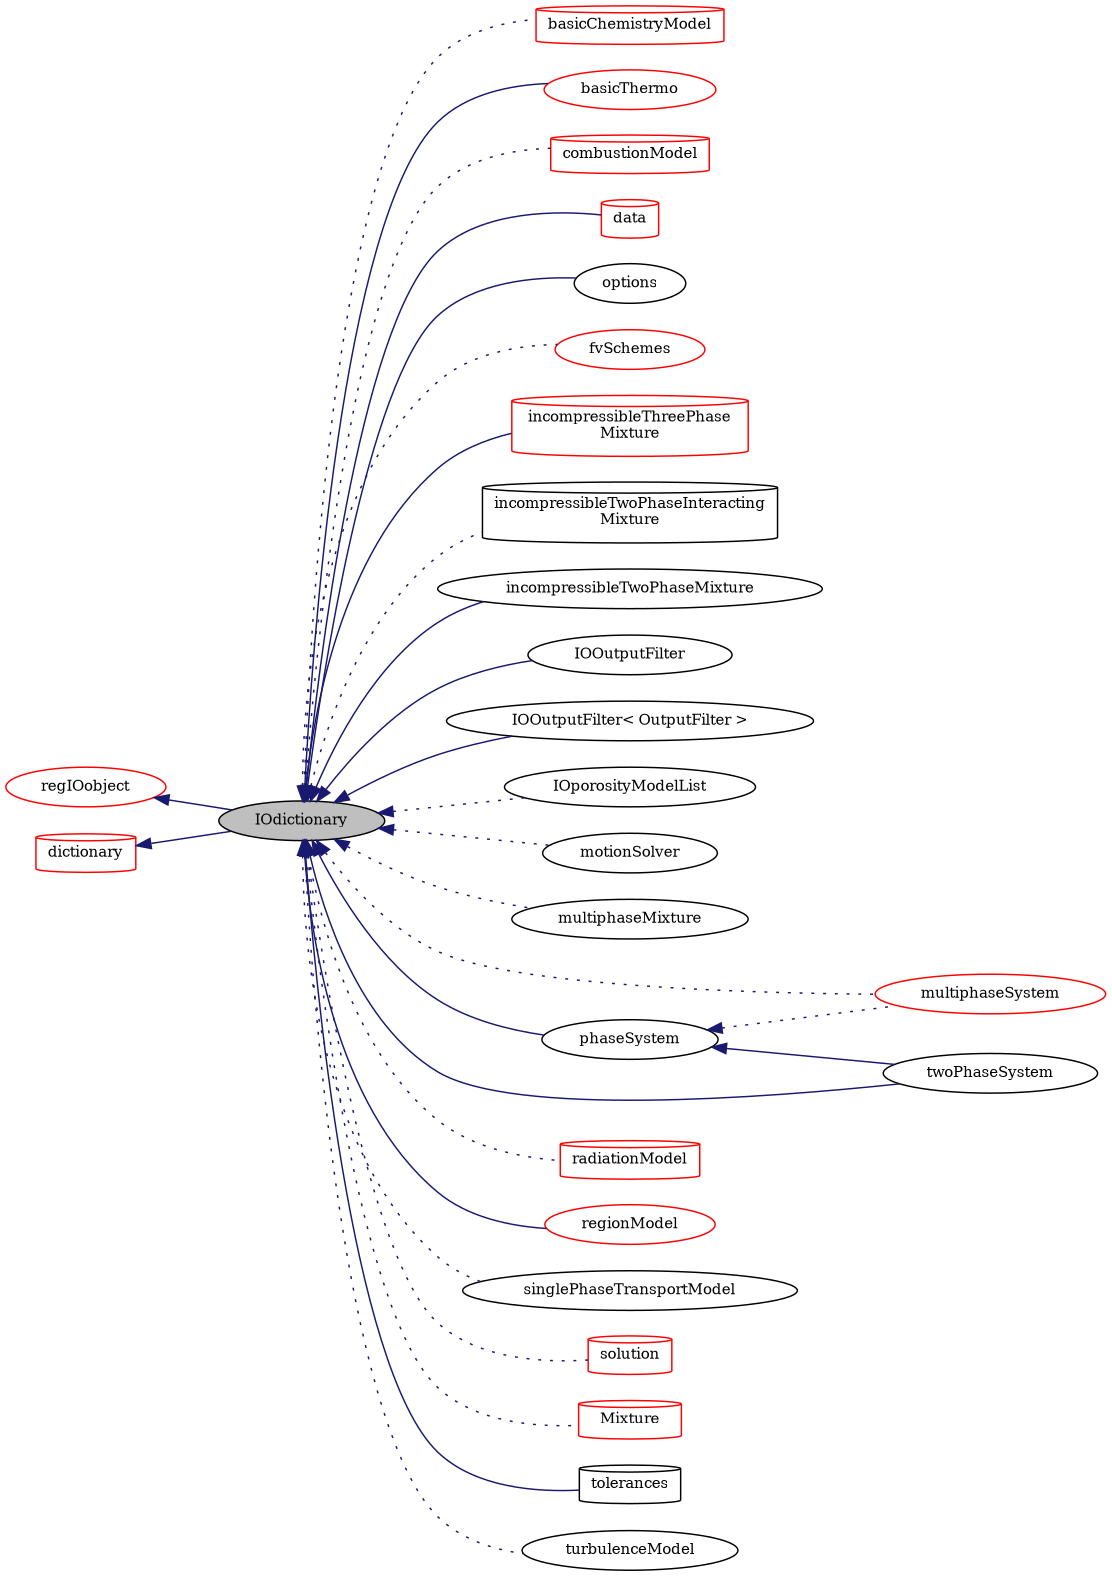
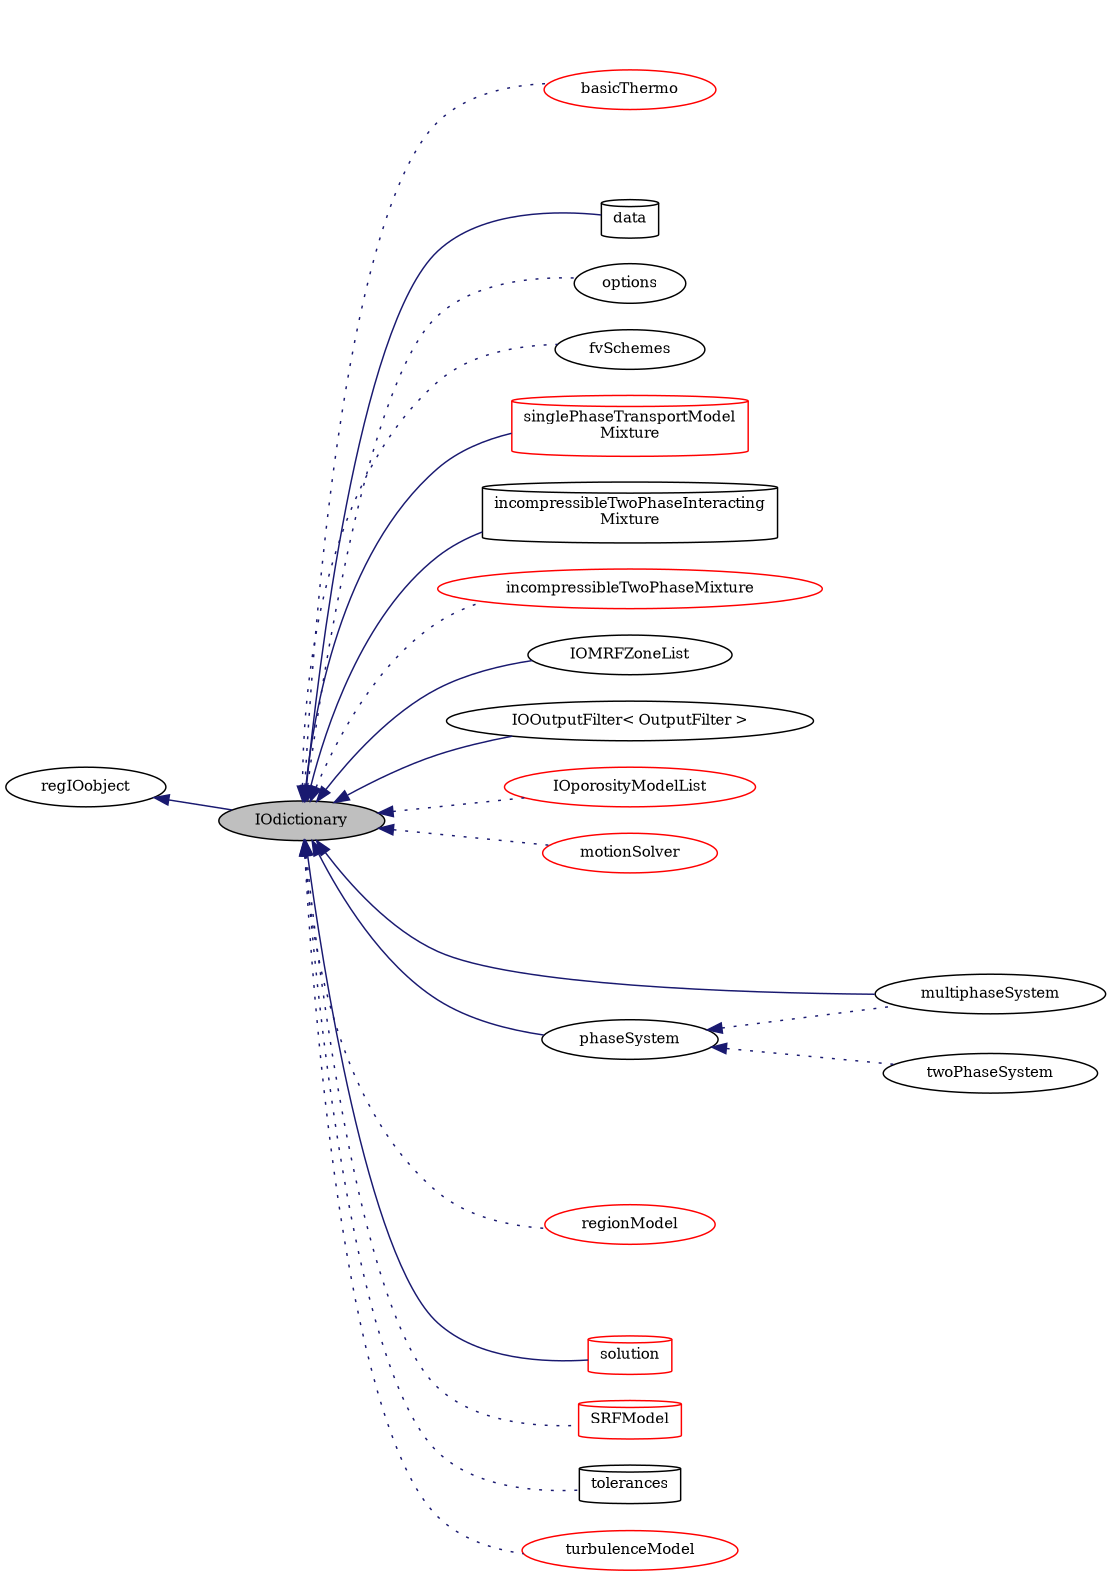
  digraph {
    fontname="DejaVu Serif"
    rankdir=LR
    node [color=red fontname="DejaVu Serif" fontsize=10 shape=ellipse]
    edge [color=midnightblue dir=back fontname="DejaVu Serif" fontsize=10 labelfontname=Helvetica labelfontsize=10 style=dotted]
    n1 [color=black fillcolor=grey75 fontcolor=black height=0.2 label=IOdictionary style=filled width=0.4]
-   n2 [height=0.2 label=basicChemistryModel shape=cylinder width=0.4]
    n3 [height=0.2 label=basicThermo width=0.4]
-   n4 [height=0.2 label=combustionModel shape=cylinder width=0.4]
-   n5 [height=0.2 label=data shape=cylinder width=0.4]
+   n5 [color=black height=0.2 label=data shape=cylinder width=0.4]
    n6 [color=black height=0.2 label=options width=0.4]
-   n7 [height=0.2 label=fvSchemes width=0.4]
-   n8 [height=0.2 label="incompressibleThreePhase\lMixture" shape=cylinder width=0.4]
+   n7 [color=black height=0.2 label=fvSchemes width=0.4]
+   n8 [height=0.2 label="singlePhaseTransportModel\lMixture" shape=cylinder width=0.4]
    n9 [color=black height=0.2 label="incompressibleTwoPhaseInteracting\lMixture" shape=cylinder width=0.4]
-   n10 [color=black height=0.2 label=incompressibleTwoPhaseMixture width=0.4]
-   n11 [color=black height=0.2 label=IOOutputFilter width=0.4]
+   n10 [height=0.2 label=incompressibleTwoPhaseMixture width=0.4]
+   n11 [color=black height=0.2 label=IOMRFZoneList width=0.4]
    n12 [color=black height=0.2 label="IOOutputFilter\< OutputFilter \>" width=0.4]
-   n13 [color=black height=0.2 label=IOporosityModelList width=0.4]
-   n14 [color=black height=0.2 label=motionSolver width=0.4]
-   n15 [color=black height=0.2 label=multiphaseMixture width=0.4]
-   n16 [height=0.2 label=multiphaseSystem width=0.4]
+   n13 [height=0.2 label=IOporosityModelList width=0.4]
+   n14 [height=0.2 label=motionSolver width=0.4]
+   n16 [color=black height=0.2 label=multiphaseSystem width=0.4]
    n17 [color=black height=0.2 label=phaseSystem width=0.4]
    n18 [color=black height=0.2 label=twoPhaseSystem width=0.4]
-   n19 [height=0.2 label=radiationModel shape=cylinder width=0.4]
    n20 [height=0.2 label=regionModel width=0.4]
-   n21 [color=black height=0.2 label=singlePhaseTransportModel width=0.4]
    n22 [height=0.2 label=solution shape=cylinder width=0.4]
-   n23 [height=0.2 label=Mixture shape=cylinder width=0.4]
+   n23 [height=0.2 label=SRFModel shape=cylinder width=0.4]
    n24 [color=black height=0.2 label=tolerances shape=cylinder width=0.4]
-   n25 [color=black height=0.2 label=turbulenceModel width=0.4]
-   n26 [height=0.2 label=regIOobject width=0.4]
-   n27 [height=0.2 label=dictionary shape=cylinder width=0.4]
-   n1 -> n2
-   n1 -> n3 [style=solid]
-   n1 -> n4
+   n25 [height=0.2 label=turbulenceModel width=0.4]
+   n26 [color=black height=0.2 label=regIOobject width=0.4]
+   n1 -> n3
    n1 -> n5 [style=solid]
-   n1 -> n6 [style=solid]
+   n1 -> n6
    n1 -> n7
    n1 -> n8 [style=solid]
-   n1 -> n9
-   n1 -> n10 [style=solid]
+   n1 -> n9 [style=solid]
+   n1 -> n10
    n1 -> n11 [style=solid]
    n1 -> n12 [style=solid]
    n1 -> n13
    n1 -> n14
-   n1 -> n15
-   n1 -> n16
+   n1 -> n16 [style=solid]
    n1 -> n17 [style=solid]
-   n1 -> n18 [style=solid]
-   n1 -> n19
-   n1 -> n20 [style=solid]
-   n1 -> n21
-   n1 -> n22
+   n1 -> n20
+   n1 -> n22 [style=solid]
    n1 -> n23
-   n1 -> n24 [style=solid]
+   n1 -> n24
    n1 -> n25
    n17 -> n16
-   n17 -> n18 [style=solid]
+   n17 -> n18
    n26 -> n1 [style=solid]
-   n27 -> n1 [style=solid]
  }
